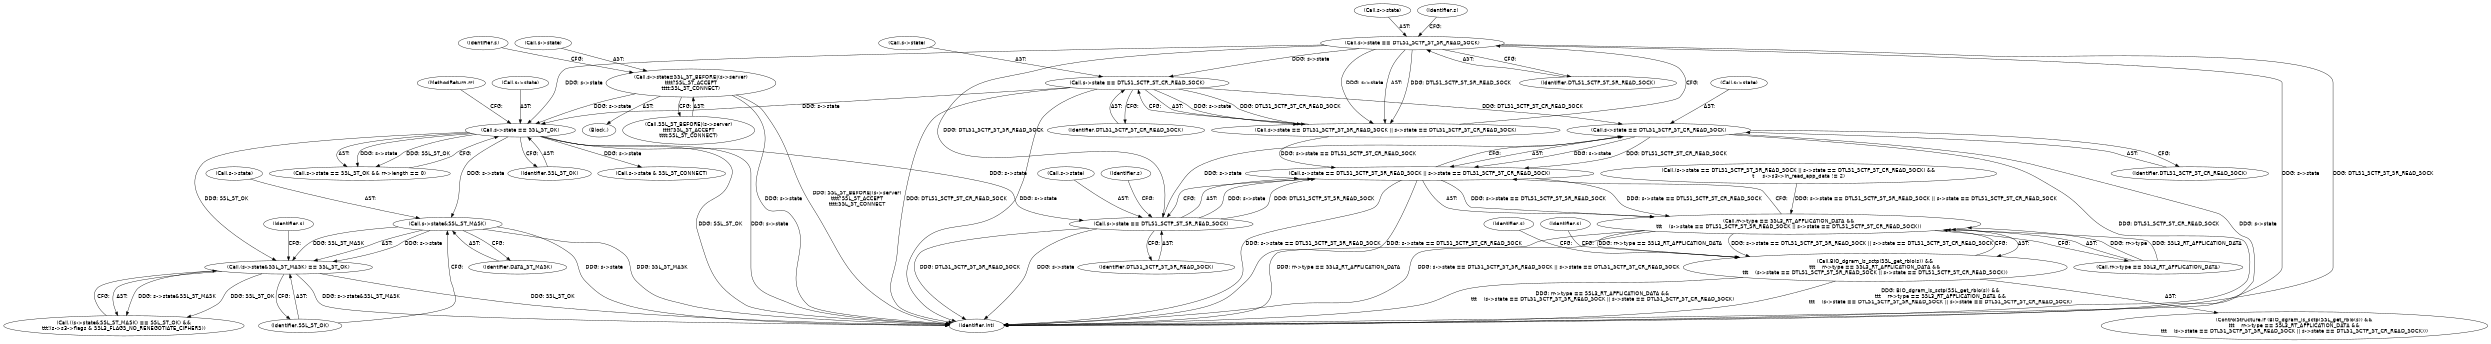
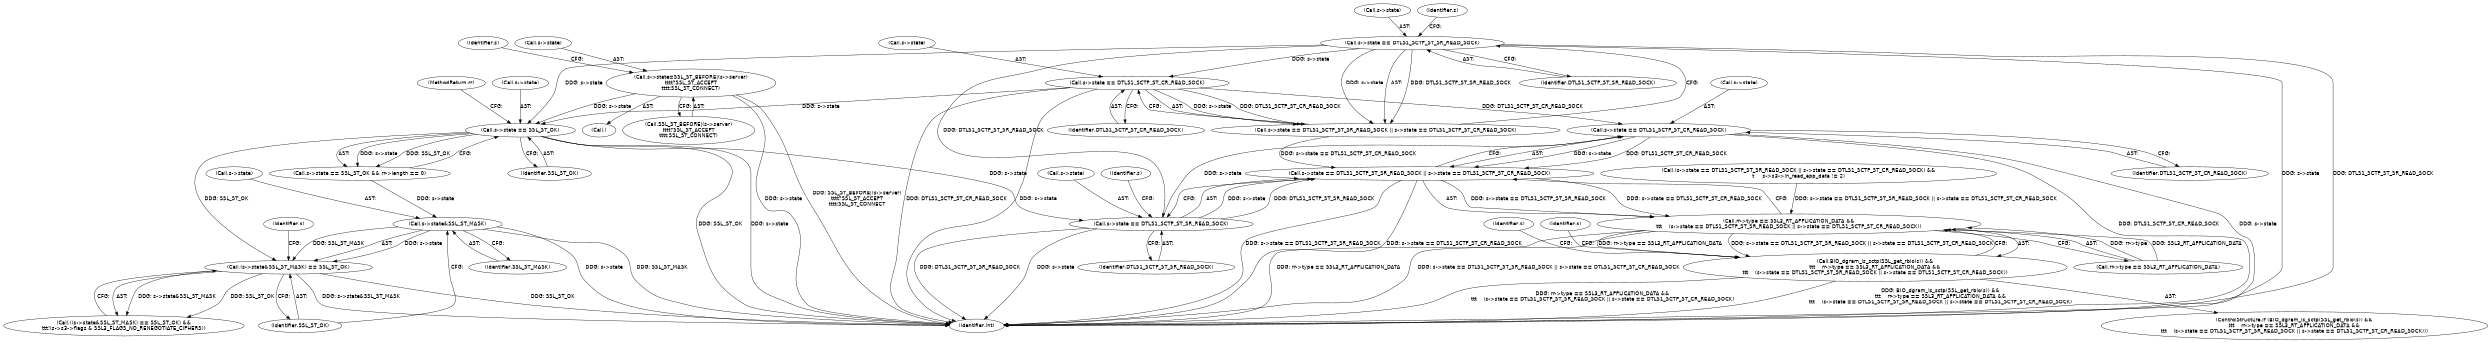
  digraph {
    fontname="DejaVu Sans"
    node [fontname="DejaVu Sans"]
    edge [fontname="DejaVu Sans"]
    n1 [label="(Call,s->state == DTLS1_SCTP_ST_CR_READ_SOCK)"]
    n2 [label="(Call,s->state == DTLS1_SCTP_ST_SR_READ_SOCK || s->state == DTLS1_SCTP_ST_CR_READ_SOCK)"]
    n3 [label="(Identifier,DTLS1_SCTP_ST_CR_READ_SOCK)"]
    n4 [label="(Identifier,int)"]
    n5 [label="(Call,s->state == DTLS1_SCTP_ST_SR_READ_SOCK)"]
    n6 [label="(Call,rr->type == SSL3_RT_APPLICATION_DATA &&\n\t\t\t    (s->state == DTLS1_SCTP_ST_SR_READ_SOCK || s->state == DTLS1_SCTP_ST_CR_READ_SOCK))"]
    n7 [label="(Identifier,DTLS1_SCTP_ST_SR_READ_SOCK)"]
    n8 [label="(Call,s->state == SSL_ST_OK)"]
    n9 [label="(Call,s->state&SSL_ST_MASK)"]
    n10 [label="(Call,(s->state&SSL_ST_MASK) == SSL_ST_OK)"]
    n11 [label="(Identifier,SSL_ST_OK)"]
    n12 [label="(Call,s->state == SSL_ST_OK && rr->length == 0)"]
-   n13 [label="(Call,s->state & SSL_ST_CONNECT)"]
-   n14 [label="(Identifier,DATA_ST_MASK)"]
+   n14 [label="(Identifier,SSL_ST_MASK)"]
    n15 [label="(Call,((s->state&SSL_ST_MASK) == SSL_ST_OK) &&\n\t\t\t!(s->s3->flags & SSL3_FLAGS_NO_RENEGOTIATE_CIPHERS))"]
    n16 [label="(Identifier,SSL_ST_OK)"]
    n17 [label="(Call,s->state=SSL_ST_BEFORE|(s->server)\n\t\t\t\t?SSL_ST_ACCEPT\n\t\t\t\t:SSL_ST_CONNECT)"]
    n18 [label="(Call,SSL_ST_BEFORE|(s->server)\n\t\t\t\t?SSL_ST_ACCEPT\n\t\t\t\t:SSL_ST_CONNECT)"]
-   n19 [label="(Block,)"]
+   n19 [label="(Call,)"]
    n20 [label="(Call,s->state == DTLS1_SCTP_ST_SR_READ_SOCK)"]
    n21 [label="(Call,s->state == DTLS1_SCTP_ST_CR_READ_SOCK)"]
    n22 [label="(Call,s->state == DTLS1_SCTP_ST_SR_READ_SOCK || s->state == DTLS1_SCTP_ST_CR_READ_SOCK)"]
    n23 [label="(Identifier,DTLS1_SCTP_ST_SR_READ_SOCK)"]
    n24 [label="(Identifier,DTLS1_SCTP_ST_CR_READ_SOCK)"]
    n25 [label="(Call,BIO_dgram_is_sctp(SSL_get_rbio(s)) &&\n\t\t\t    rr->type == SSL3_RT_APPLICATION_DATA &&\n\t\t\t    (s->state == DTLS1_SCTP_ST_SR_READ_SOCK || s->state == DTLS1_SCTP_ST_CR_READ_SOCK))"]
    n26 [label="(Call,rr->type == SSL3_RT_APPLICATION_DATA)"]
    n27 [label="(ControlStructure,if (BIO_dgram_is_sctp(SSL_get_rbio(s)) &&\n\t\t\t    rr->type == SSL3_RT_APPLICATION_DATA &&\n\t\t\t    (s->state == DTLS1_SCTP_ST_SR_READ_SOCK || s->state == DTLS1_SCTP_ST_CR_READ_SOCK)))"]
    n28 [label="(Identifier,s)"]
    n29 [label="(Call,s->state)"]
    n30 [label="(Call,s->state)"]
    n31 [label="(Identifier,s)"]
    n32 [label="(Call,s->state)"]
    n33 [label="(Identifier,s)"]
    n34 [label="(Call,s->state)"]
    n35 [label="(Call,s->state)"]
    n36 [label="(Identifier,s)"]
    n37 [label="(MethodReturn,rr)"]
    n38 [label="(Call,s->state)"]
    n39 [label="(Call,(s->state == DTLS1_SCTP_ST_SR_READ_SOCK || s->state == DTLS1_SCTP_ST_CR_READ_SOCK) &&\n\t     s->s3->in_read_app_data != 2)"]
    n40 [label="(Identifier,s)"]
    n41 [label="(Identifier,s)"]
    n42 [label="(Call,s->state)"]
    n1 -> n2 [label="AST: "]
    n1 -> n2 [label="DDG: s->state"]
    n1 -> n2 [label="DDG: DTLS1_SCTP_ST_CR_READ_SOCK"]
    n1 -> n3 [label="CFG: "]
    n1 -> n4 [label="DDG: DTLS1_SCTP_ST_CR_READ_SOCK"]
    n1 -> n4 [label="DDG: s->state"]
    n2 -> n1 [label="CFG: "]
    n2 -> n4 [label="DDG: s->state == DTLS1_SCTP_ST_SR_READ_SOCK"]
    n2 -> n4 [label="DDG: s->state == DTLS1_SCTP_ST_CR_READ_SOCK"]
    n2 -> n5 [label="CFG: "]
    n2 -> n6 [label="AST: "]
    n2 -> n6 [label="DDG: s->state == DTLS1_SCTP_ST_SR_READ_SOCK"]
    n2 -> n6 [label="DDG: s->state == DTLS1_SCTP_ST_CR_READ_SOCK"]
    n3 -> n1 [label="AST: "]
    n5 -> n1 [label="DDG: s->state"]
    n5 -> n2 [label="AST: "]
    n5 -> n2 [label="DDG: s->state"]
    n5 -> n2 [label="DDG: DTLS1_SCTP_ST_SR_READ_SOCK"]
    n5 -> n4 [label="DDG: s->state"]
    n5 -> n4 [label="DDG: DTLS1_SCTP_ST_SR_READ_SOCK"]
    n5 -> n7 [label="CFG: "]
    n6 -> n2 [label="CFG: "]
    n6 -> n4 [label="DDG: s->state == DTLS1_SCTP_ST_SR_READ_SOCK || s->state == DTLS1_SCTP_ST_CR_READ_SOCK"]
    n6 -> n4 [label="DDG: rr->type == SSL3_RT_APPLICATION_DATA"]
    n6 -> n25 [label="AST: "]
    n6 -> n25 [label="DDG: rr->type == SSL3_RT_APPLICATION_DATA"]
    n6 -> n25 [label="DDG: s->state == DTLS1_SCTP_ST_SR_READ_SOCK || s->state == DTLS1_SCTP_ST_CR_READ_SOCK"]
    n6 -> n26 [label="CFG: "]
    n7 -> n5 [label="AST: "]
    n8 -> n4 [label="DDG: SSL_ST_OK"]
    n8 -> n4 [label="DDG: s->state"]
    n8 -> n5 [label="DDG: s->state"]
-   n8 -> n9 [label="DDG: s->state"]
+   n12 -> n9 [label="DDG: s->state"]
    n8 -> n10 [label="DDG: SSL_ST_OK"]
    n8 -> n11 [label="CFG: "]
    n8 -> n12 [label="AST: "]
    n8 -> n12 [label="DDG: s->state"]
    n8 -> n12 [label="DDG: SSL_ST_OK"]
-   n8 -> n13 [label="DDG: s->state"]
    n9 -> n4 [label="DDG: s->state"]
    n9 -> n4 [label="DDG: SSL_ST_MASK"]
    n9 -> n10 [label="AST: "]
    n9 -> n10 [label="DDG: s->state"]
    n9 -> n10 [label="DDG: SSL_ST_MASK"]
    n9 -> n14 [label="CFG: "]
    n10 -> n4 [label="DDG: s->state&SSL_ST_MASK"]
    n10 -> n4 [label="DDG: SSL_ST_OK"]
    n10 -> n15 [label="AST: "]
    n10 -> n15 [label="DDG: s->state&SSL_ST_MASK"]
    n10 -> n15 [label="DDG: SSL_ST_OK"]
    n10 -> n16 [label="CFG: "]
    n11 -> n8 [label="AST: "]
    n12 -> n8 [label="CFG: "]
    n14 -> n9 [label="AST: "]
    n15 -> n10 [label="CFG: "]
    n16 -> n9 [label="CFG: "]
    n16 -> n10 [label="AST: "]
    n17 -> n4 [label="DDG: s->state"]
    n17 -> n4 [label="DDG: SSL_ST_BEFORE|(s->server)\n\t\t\t\t?SSL_ST_ACCEPT\n\t\t\t\t:SSL_ST_CONNECT"]
    n17 -> n8 [label="DDG: s->state"]
    n17 -> n18 [label="CFG: "]
    n17 -> n19 [label="AST: "]
    n18 -> n17 [label="AST: "]
    n20 -> n4 [label="DDG: s->state"]
    n20 -> n4 [label="DDG: DTLS1_SCTP_ST_SR_READ_SOCK"]
    n20 -> n5 [label="DDG: DTLS1_SCTP_ST_SR_READ_SOCK"]
    n20 -> n8 [label="DDG: s->state"]
    n20 -> n21 [label="DDG: s->state"]
    n20 -> n22 [label="AST: "]
    n20 -> n22 [label="DDG: s->state"]
    n20 -> n22 [label="DDG: DTLS1_SCTP_ST_SR_READ_SOCK"]
    n20 -> n23 [label="CFG: "]
    n21 -> n1 [label="DDG: DTLS1_SCTP_ST_CR_READ_SOCK"]
    n21 -> n4 [label="DDG: DTLS1_SCTP_ST_CR_READ_SOCK"]
    n21 -> n4 [label="DDG: s->state"]
    n21 -> n8 [label="DDG: s->state"]
    n21 -> n22 [label="AST: "]
    n21 -> n22 [label="DDG: s->state"]
    n21 -> n22 [label="DDG: DTLS1_SCTP_ST_CR_READ_SOCK"]
    n21 -> n24 [label="CFG: "]
    n22 -> n2 [label="DDG: s->state == DTLS1_SCTP_ST_CR_READ_SOCK"]
    n22 -> n20 [label="CFG: "]
    n22 -> n21 [label="CFG: "]
    n23 -> n20 [label="AST: "]
    n24 -> n21 [label="AST: "]
    n25 -> n4 [label="DDG: BIO_dgram_is_sctp(SSL_get_rbio(s)) &&\n\t\t\t    rr->type == SSL3_RT_APPLICATION_DATA &&\n\t\t\t    (s->state == DTLS1_SCTP_ST_SR_READ_SOCK || s->state == DTLS1_SCTP_ST_CR_READ_SOCK)"]
    n25 -> n4 [label="DDG: rr->type == SSL3_RT_APPLICATION_DATA &&\n\t\t\t    (s->state == DTLS1_SCTP_ST_SR_READ_SOCK || s->state == DTLS1_SCTP_ST_CR_READ_SOCK)"]
    n25 -> n6 [label="CFG: "]
    n25 -> n27 [label="AST: "]
    n26 -> n6 [label="AST: "]
    n26 -> n6 [label="DDG: rr->type"]
    n26 -> n6 [label="DDG: SSL3_RT_APPLICATION_DATA"]
    n28 -> n25 [label="CFG: "]
    n29 -> n5 [label="AST: "]
    n30 -> n1 [label="AST: "]
    n31 -> n25 [label="CFG: "]
    n32 -> n8 [label="AST: "]
    n33 -> n17 [label="CFG: "]
    n34 -> n20 [label="AST: "]
    n35 -> n17 [label="AST: "]
    n36 -> n10 [label="CFG: "]
    n37 -> n8 [label="CFG: "]
    n38 -> n21 [label="AST: "]
    n39 -> n6 [label="DDG: s->state == DTLS1_SCTP_ST_SR_READ_SOCK || s->state == DTLS1_SCTP_ST_CR_READ_SOCK"]
    n40 -> n20 [label="CFG: "]
    n41 -> n5 [label="CFG: "]
    n42 -> n9 [label="AST: "]
  }
